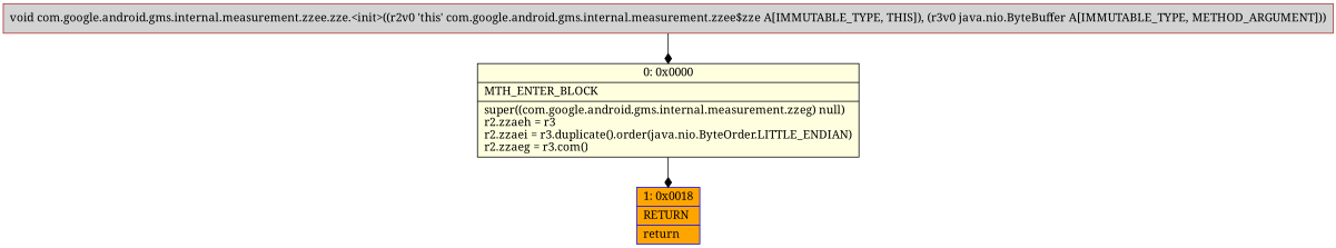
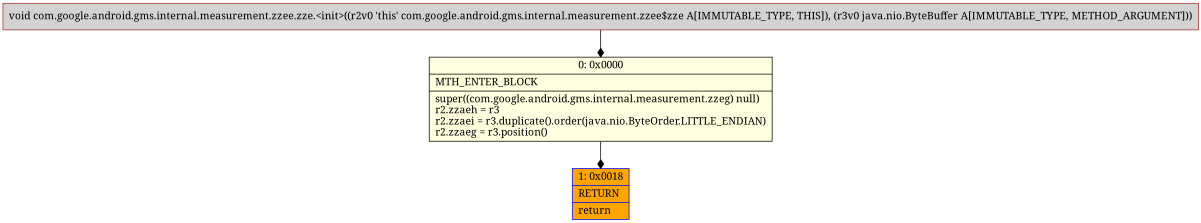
  digraph {
    fontname="Noto Serif"
    node [shape=record style=filled fontname="Noto Serif"]
    edge [arrowhead=diamond fontname="Noto Serif"]
-   n1 [label="{0\:\ 0x0000|MTH_ENTER_BLOCK\l|super((com.google.android.gms.internal.measurement.zzeg) null)\lr2.zzaeh = r3\lr2.zzaei = r3.duplicate().order(java.nio.ByteOrder.LITTLE_ENDIAN)\lr2.zzaeg = r3.com()\l}" fillcolor=lightyellow color=black]
+   n1 [label="{0\:\ 0x0000|MTH_ENTER_BLOCK\l|super((com.google.android.gms.internal.measurement.zzeg) null)\lr2.zzaeh = r3\lr2.zzaei = r3.duplicate().order(java.nio.ByteOrder.LITTLE_ENDIAN)\lr2.zzaeg = r3.position()\l}" fillcolor=lightyellow color=black]
    n2 [label="{1\:\ 0x0018|RETURN\l|return\l}" fillcolor=orange color=blue]
    n3 [label="{void com.google.android.gms.internal.measurement.zzee.zze.\<init\>((r2v0 'this' com.google.android.gms.internal.measurement.zzee$zze A[IMMUTABLE_TYPE, THIS]), (r3v0 java.nio.ByteBuffer A[IMMUTABLE_TYPE, METHOD_ARGUMENT])) }" fillcolor=lightgrey color=brown]
    n1 -> n2
    n3 -> n1
  }
